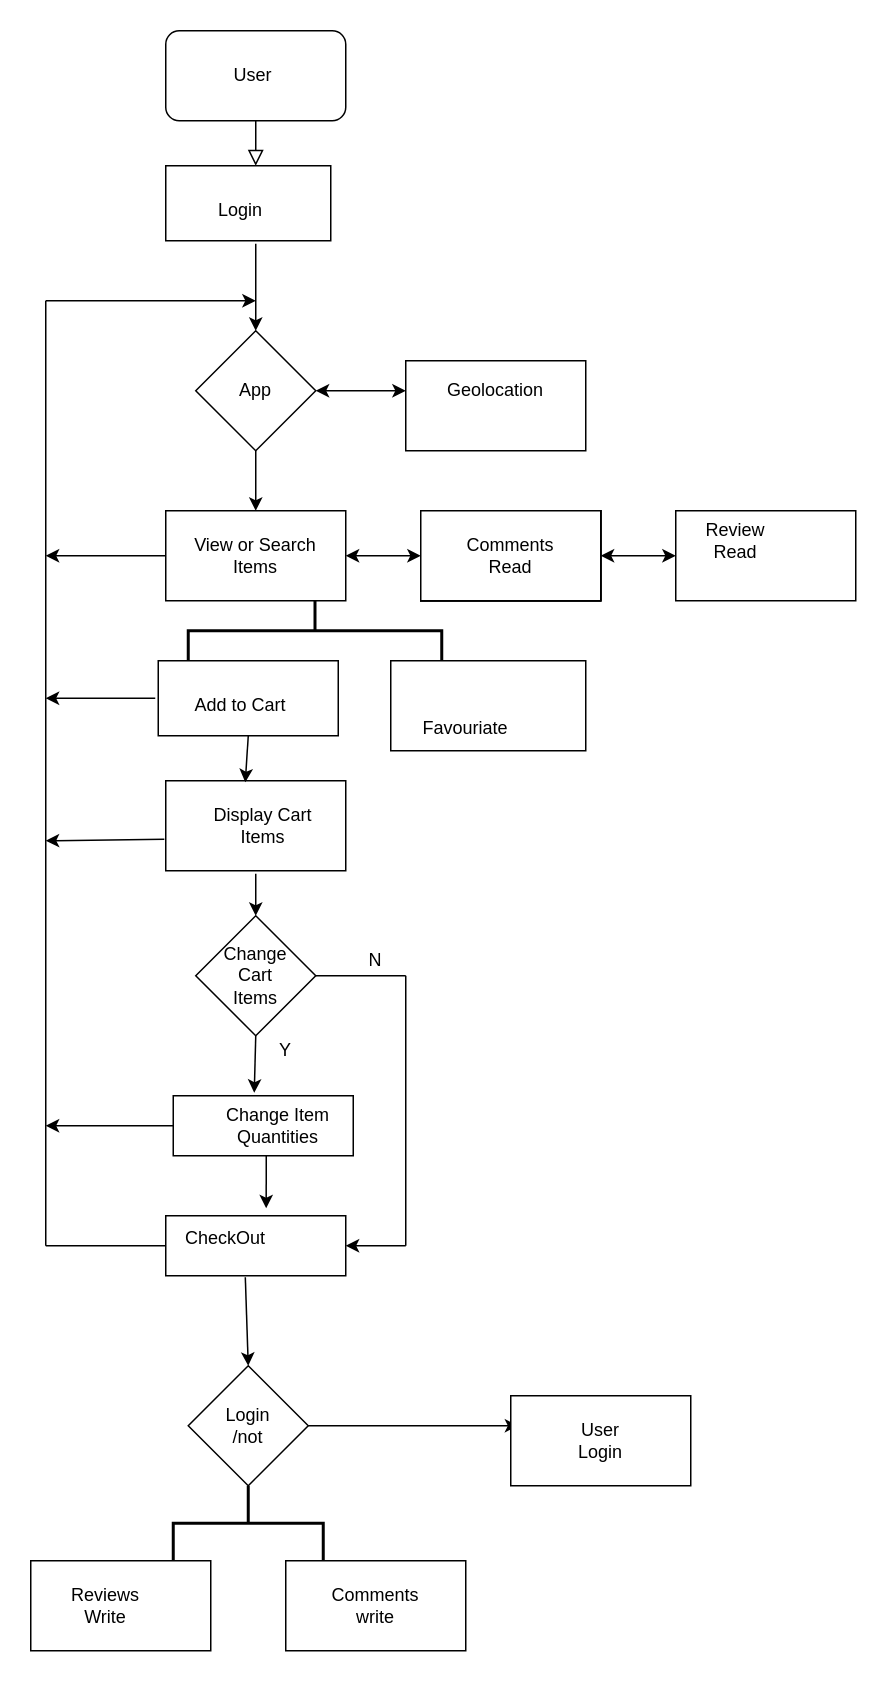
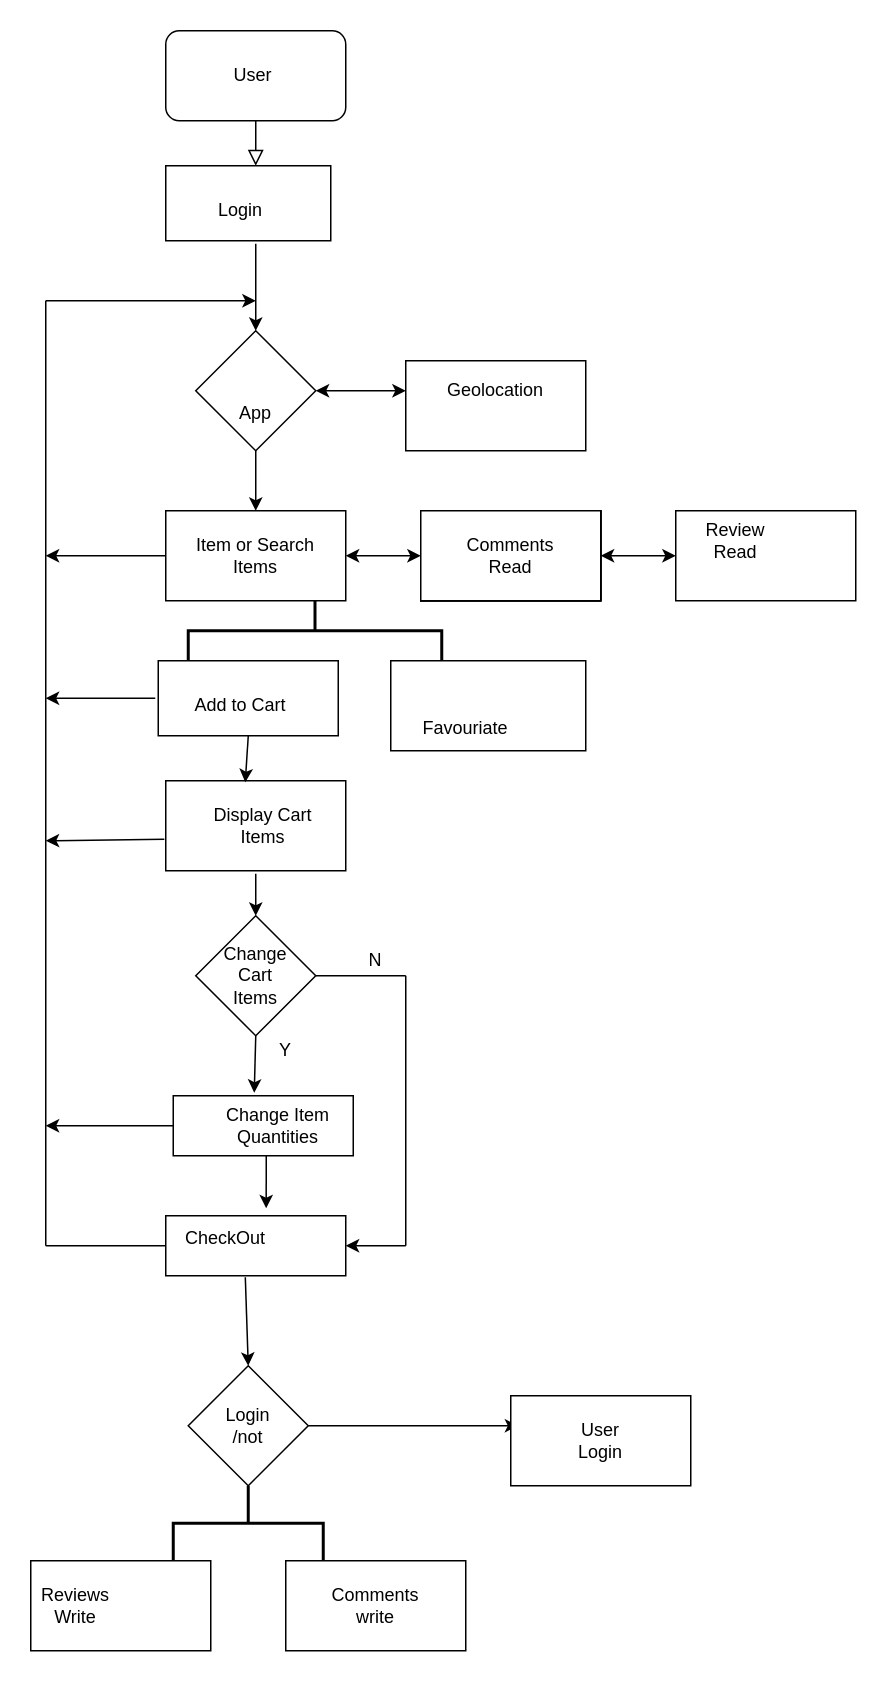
  <mxCell id="0" />
  <mxCell id="1" parent="0" />
  <mxCell id="2" value="" style="rounded=0;html=1;jettySize=auto;orthogonalLoop=1;fontSize=11;endArrow=block;endFill=0;endSize=8;strokeWidth=1;shadow=0;labelBackgroundColor=none;edgeStyle=orthogonalEdgeStyle;" parent="1" source="3" edge="1"><mxGeometry relative="1" as="geometry"><mxPoint x="170" y="110" as="targetPoint" /></mxGeometry></mxCell>
  <mxCell id="3" value="User&amp;nbsp;" style="rounded=1;whiteSpace=wrap;html=1;fontSize=12;glass=0;strokeWidth=1;shadow=0;" parent="1" vertex="1"><mxGeometry x="110" y="20" width="120" height="60" as="geometry" /></mxCell>
  <mxCell id="4" value="" style="rounded=0;whiteSpace=wrap;html=1;" vertex="1" parent="1"><mxGeometry x="110" y="110" width="110" height="50" as="geometry" /></mxCell>
  <mxCell id="5" value="Login" style="text;html=1;strokeColor=none;fillColor=none;align=center;verticalAlign=middle;whiteSpace=wrap;rounded=0;" vertex="1" parent="1"><mxGeometry x="140" y="130" width="40" height="20" as="geometry" /></mxCell>
  <mxCell id="6" value="" style="rhombus;whiteSpace=wrap;html=1;" vertex="1" parent="1"><mxGeometry x="130" y="220" width="80" height="80" as="geometry" /></mxCell>
- <mxCell id="7" value="App" style="text;html=1;strokeColor=none;fillColor=none;align=center;verticalAlign=middle;whiteSpace=wrap;rounded=0;" vertex="1" parent="1"><mxGeometry x="150" y="250" width="40" height="20" as="geometry" /></mxCell>
+ <mxCell id="7" value="App" style="text;html=1;strokeColor=none;fillColor=none;align=center;verticalAlign=middle;whiteSpace=wrap;rounded=0;" vertex="1" parent="1"><mxGeometry x="150" y="265" width="40" height="20" as="geometry" /></mxCell>
  <mxCell id="8" value="" style="endArrow=classic;html=1;entryX=0.5;entryY=0;entryDx=0;entryDy=0;" edge="1" parent="1" target="6"><mxGeometry width="50" height="50" relative="1" as="geometry"><mxPoint x="170" y="162" as="sourcePoint" /><mxPoint x="390" y="170" as="targetPoint" /></mxGeometry></mxCell>
  <mxCell id="9" value="" style="endArrow=classic;html=1;exitX=0.5;exitY=1;exitDx=0;exitDy=0;" edge="1" parent="1" source="6"><mxGeometry width="50" height="50" relative="1" as="geometry"><mxPoint x="340" y="220" as="sourcePoint" /><mxPoint x="170" y="340" as="targetPoint" /></mxGeometry></mxCell>
  <mxCell id="10" value="" style="rounded=0;whiteSpace=wrap;html=1;" vertex="1" parent="1"><mxGeometry x="110" y="340" width="120" height="60" as="geometry" /></mxCell>
- <mxCell id="11" value="View or Search Items" style="text;html=1;strokeColor=none;fillColor=none;align=center;verticalAlign=middle;whiteSpace=wrap;rounded=0;" vertex="1" parent="1"><mxGeometry x="120" y="360" width="100" height="20" as="geometry" /></mxCell>
+ <mxCell id="11" value="Item or Search Items" style="text;html=1;strokeColor=none;fillColor=none;align=center;verticalAlign=middle;whiteSpace=wrap;rounded=0;" vertex="1" parent="1"><mxGeometry x="120" y="360" width="100" height="20" as="geometry" /></mxCell>
  <mxCell id="12" value="" style="rounded=0;whiteSpace=wrap;html=1;" vertex="1" parent="1"><mxGeometry x="105" y="440" width="120" height="50" as="geometry" /></mxCell>
  <mxCell id="13" value="Add to Cart" style="text;html=1;strokeColor=none;fillColor=none;align=center;verticalAlign=middle;whiteSpace=wrap;rounded=0;" vertex="1" parent="1"><mxGeometry x="125" y="460" width="70" height="20" as="geometry" /></mxCell>
  <mxCell id="14" value="" style="rounded=0;whiteSpace=wrap;html=1;" vertex="1" parent="1"><mxGeometry x="110" y="520" width="120" height="60" as="geometry" /></mxCell>
  <mxCell id="15" value="Display Cart Items" style="text;html=1;strokeColor=none;fillColor=none;align=center;verticalAlign=middle;whiteSpace=wrap;rounded=0;" vertex="1" parent="1"><mxGeometry x="140" y="540" width="70" height="20" as="geometry" /></mxCell>
  <mxCell id="16" value="" style="rhombus;whiteSpace=wrap;html=1;" vertex="1" parent="1"><mxGeometry x="130" y="610" width="80" height="80" as="geometry" /></mxCell>
  <mxCell id="17" value="Change Cart Items" style="text;html=1;strokeColor=none;fillColor=none;align=center;verticalAlign=middle;whiteSpace=wrap;rounded=0;" vertex="1" parent="1"><mxGeometry x="150" y="640" width="40" height="20" as="geometry" /></mxCell>
  <mxCell id="18" value="" style="rounded=0;whiteSpace=wrap;html=1;" vertex="1" parent="1"><mxGeometry x="115" y="730" width="120" height="40" as="geometry" /></mxCell>
  <mxCell id="19" value="Change Item Quantities" style="text;html=1;strokeColor=none;fillColor=none;align=center;verticalAlign=middle;whiteSpace=wrap;rounded=0;" vertex="1" parent="1"><mxGeometry x="140" y="740" width="90" height="20" as="geometry" /></mxCell>
  <mxCell id="20" value="" style="rounded=0;whiteSpace=wrap;html=1;" vertex="1" parent="1"><mxGeometry x="110" y="810" width="120" height="40" as="geometry" /></mxCell>
  <mxCell id="21" value="CheckOut" style="text;html=1;strokeColor=none;fillColor=none;align=center;verticalAlign=middle;whiteSpace=wrap;rounded=0;" vertex="1" parent="1"><mxGeometry x="130" y="815" width="40" height="20" as="geometry" /></mxCell>
  <mxCell id="22" value="" style="endArrow=none;html=1;" edge="1" parent="1"><mxGeometry width="50" height="50" relative="1" as="geometry"><mxPoint x="30" y="830" as="sourcePoint" /><mxPoint x="110" y="830" as="targetPoint" /></mxGeometry></mxCell>
  <mxCell id="23" value="" style="endArrow=none;html=1;" edge="1" parent="1"><mxGeometry width="50" height="50" relative="1" as="geometry"><mxPoint x="30" y="830" as="sourcePoint" /><mxPoint x="30" y="200" as="targetPoint" /></mxGeometry></mxCell>
  <mxCell id="24" value="" style="endArrow=classic;html=1;" edge="1" parent="1"><mxGeometry width="50" height="50" relative="1" as="geometry"><mxPoint x="30" y="200" as="sourcePoint" /><mxPoint x="170" y="200" as="targetPoint" /></mxGeometry></mxCell>
  <mxCell id="25" value="" style="endArrow=classic;html=1;exitX=0;exitY=0.5;exitDx=0;exitDy=0;" edge="1" parent="1" source="10"><mxGeometry width="50" height="50" relative="1" as="geometry"><mxPoint x="340" y="380" as="sourcePoint" /><mxPoint x="30" y="370" as="targetPoint" /></mxGeometry></mxCell>
  <mxCell id="26" value="" style="endArrow=classic;html=1;" edge="1" parent="1"><mxGeometry width="50" height="50" relative="1" as="geometry"><mxPoint x="103" y="465" as="sourcePoint" /><mxPoint x="30" y="465" as="targetPoint" /></mxGeometry></mxCell>
  <mxCell id="27" value="" style="endArrow=classic;html=1;exitX=-0.008;exitY=0.65;exitDx=0;exitDy=0;exitPerimeter=0;" edge="1" parent="1" source="14"><mxGeometry width="50" height="50" relative="1" as="geometry"><mxPoint x="100" y="560" as="sourcePoint" /><mxPoint x="30" y="560" as="targetPoint" /></mxGeometry></mxCell>
  <mxCell id="28" value="" style="endArrow=classic;html=1;entryX=0.5;entryY=0;entryDx=0;entryDy=0;" edge="1" parent="1" target="16"><mxGeometry width="50" height="50" relative="1" as="geometry"><mxPoint x="170" y="582" as="sourcePoint" /><mxPoint x="390" y="640" as="targetPoint" /></mxGeometry></mxCell>
  <mxCell id="29" value="" style="endArrow=classic;html=1;exitX=0.5;exitY=1;exitDx=0;exitDy=0;entryX=0.45;entryY=-0.05;entryDx=0;entryDy=0;entryPerimeter=0;" edge="1" parent="1" source="16" target="18"><mxGeometry width="50" height="50" relative="1" as="geometry"><mxPoint x="340" y="690" as="sourcePoint" /><mxPoint x="390" y="640" as="targetPoint" /></mxGeometry></mxCell>
  <mxCell id="30" value="" style="endArrow=classic;html=1;entryX=0.558;entryY=-0.125;entryDx=0;entryDy=0;entryPerimeter=0;" edge="1" parent="1" target="20"><mxGeometry width="50" height="50" relative="1" as="geometry"><mxPoint x="177" y="770" as="sourcePoint" /><mxPoint x="170" y="800" as="targetPoint" /></mxGeometry></mxCell>
  <mxCell id="31" value="" style="endArrow=none;html=1;exitX=1;exitY=0.5;exitDx=0;exitDy=0;" edge="1" parent="1" source="16"><mxGeometry width="50" height="50" relative="1" as="geometry"><mxPoint x="340" y="690" as="sourcePoint" /><mxPoint x="270" y="650" as="targetPoint" /></mxGeometry></mxCell>
  <mxCell id="32" value="" style="endArrow=none;html=1;" edge="1" parent="1"><mxGeometry width="50" height="50" relative="1" as="geometry"><mxPoint x="270" y="650" as="sourcePoint" /><mxPoint x="270" y="830" as="targetPoint" /></mxGeometry></mxCell>
  <mxCell id="33" value="" style="endArrow=classic;html=1;entryX=1;entryY=0.5;entryDx=0;entryDy=0;" edge="1" parent="1" target="20"><mxGeometry width="50" height="50" relative="1" as="geometry"><mxPoint x="270" y="830" as="sourcePoint" /><mxPoint x="390" y="640" as="targetPoint" /></mxGeometry></mxCell>
  <mxCell id="34" value="N" style="text;html=1;strokeColor=none;fillColor=none;align=center;verticalAlign=middle;whiteSpace=wrap;rounded=0;" vertex="1" parent="1"><mxGeometry x="230" y="630" width="40" height="20" as="geometry" /></mxCell>
  <mxCell id="35" value="Y" style="text;html=1;strokeColor=none;fillColor=none;align=center;verticalAlign=middle;whiteSpace=wrap;rounded=0;" vertex="1" parent="1"><mxGeometry x="170" y="680" width="40" height="40" as="geometry" /></mxCell>
  <mxCell id="36" value="" style="endArrow=classic;html=1;exitX=0;exitY=0.5;exitDx=0;exitDy=0;" edge="1" parent="1" source="18"><mxGeometry width="50" height="50" relative="1" as="geometry"><mxPoint x="340" y="690" as="sourcePoint" /><mxPoint x="30" y="750" as="targetPoint" /></mxGeometry></mxCell>
  <mxCell id="37" value="" style="endArrow=classic;html=1;exitX=0.5;exitY=1;exitDx=0;exitDy=0;entryX=0.442;entryY=0.017;entryDx=0;entryDy=0;entryPerimeter=0;" edge="1" parent="1" source="12" target="14"><mxGeometry width="50" height="50" relative="1" as="geometry"><mxPoint x="340" y="530" as="sourcePoint" /><mxPoint x="390" y="480" as="targetPoint" /></mxGeometry></mxCell>
  <mxCell id="38" value="" style="rhombus;whiteSpace=wrap;html=1;" vertex="1" parent="1"><mxGeometry x="125" y="910" width="80" height="80" as="geometry" /></mxCell>
  <mxCell id="39" value="Login&lt;br&gt;/not" style="text;html=1;strokeColor=none;fillColor=none;align=center;verticalAlign=middle;whiteSpace=wrap;rounded=0;" vertex="1" parent="1"><mxGeometry x="150" y="940" width="30" height="20" as="geometry" /></mxCell>
  <mxCell id="40" value="" style="endArrow=classic;html=1;" edge="1" parent="1"><mxGeometry width="50" height="50" relative="1" as="geometry"><mxPoint x="205" y="950" as="sourcePoint" /><mxPoint x="345" y="950" as="targetPoint" /></mxGeometry></mxCell>
  <mxCell id="41" value="" style="rounded=0;whiteSpace=wrap;html=1;" vertex="1" parent="1"><mxGeometry x="190" y="1040" width="120" height="60" as="geometry" /></mxCell>
  <mxCell id="42" value="" style="rounded=0;whiteSpace=wrap;html=1;" vertex="1" parent="1"><mxGeometry x="20" y="1040" width="120" height="60" as="geometry" /></mxCell>
- <mxCell id="43" value="Reviews&lt;br&gt;Write" style="text;html=1;strokeColor=none;fillColor=none;align=center;verticalAlign=middle;whiteSpace=wrap;rounded=0;" vertex="1" parent="1"><mxGeometry x="50" y="1060" width="40" height="20" as="geometry" /></mxCell>
+ <mxCell id="43" value="Reviews&lt;br&gt;Write" style="text;html=1;strokeColor=none;fillColor=none;align=center;verticalAlign=middle;whiteSpace=wrap;rounded=0;" vertex="1" parent="1"><mxGeometry x="30" y="1060" width="40" height="20" as="geometry" /></mxCell>
  <mxCell id="44" value="Comments write" style="text;html=1;strokeColor=none;fillColor=none;align=center;verticalAlign=middle;whiteSpace=wrap;rounded=0;" vertex="1" parent="1"><mxGeometry x="230" y="1060" width="40" height="20" as="geometry" /></mxCell>
  <mxCell id="45" value="" style="strokeWidth=2;html=1;shape=mxgraph.flowchart.annotation_2;align=left;labelPosition=right;pointerEvents=1;direction=south;" vertex="1" parent="1"><mxGeometry x="115" y="990" width="100" height="50" as="geometry" /></mxCell>
  <mxCell id="46" value="" style="rounded=0;whiteSpace=wrap;html=1;" vertex="1" parent="1"><mxGeometry x="280" y="340" width="120" height="60" as="geometry" /></mxCell>
  <mxCell id="47" value="" style="rounded=0;whiteSpace=wrap;html=1;" vertex="1" parent="1"><mxGeometry x="280" y="340" width="120" height="60" as="geometry" /></mxCell>
  <mxCell id="48" value="" style="rounded=0;whiteSpace=wrap;html=1;" vertex="1" parent="1"><mxGeometry x="280" y="340" width="120" height="60" as="geometry" /></mxCell>
  <mxCell id="49" value="" style="rounded=0;whiteSpace=wrap;html=1;" vertex="1" parent="1"><mxGeometry x="280" y="340" width="120" height="60" as="geometry" /></mxCell>
  <mxCell id="50" value="Comments Read" style="text;html=1;strokeColor=none;fillColor=none;align=center;verticalAlign=middle;whiteSpace=wrap;rounded=0;" vertex="1" parent="1"><mxGeometry x="320" y="360" width="40" height="20" as="geometry" /></mxCell>
  <mxCell id="51" value="" style="rounded=0;whiteSpace=wrap;html=1;" vertex="1" parent="1"><mxGeometry x="450" y="340" width="120" height="60" as="geometry" /></mxCell>
  <mxCell id="52" value="Review&lt;br&gt;Read" style="text;html=1;strokeColor=none;fillColor=none;align=center;verticalAlign=middle;whiteSpace=wrap;rounded=0;" vertex="1" parent="1"><mxGeometry x="470" y="350" width="40" height="20" as="geometry" /></mxCell>
  <mxCell id="53" value="" style="rounded=0;whiteSpace=wrap;html=1;" vertex="1" parent="1"><mxGeometry x="340" y="930" width="120" height="60" as="geometry" /></mxCell>
  <mxCell id="54" value="User Login" style="text;html=1;strokeColor=none;fillColor=none;align=center;verticalAlign=middle;whiteSpace=wrap;rounded=0;" vertex="1" parent="1"><mxGeometry x="380" y="950" width="40" height="20" as="geometry" /></mxCell>
  <mxCell id="55" value="" style="endArrow=classic;startArrow=classic;html=1;exitX=1;exitY=0.5;exitDx=0;exitDy=0;entryX=0;entryY=0.5;entryDx=0;entryDy=0;" edge="1" parent="1" source="10" target="49"><mxGeometry width="50" height="50" relative="1" as="geometry"><mxPoint x="230" y="400" as="sourcePoint" /><mxPoint x="280" y="350" as="targetPoint" /></mxGeometry></mxCell>
  <mxCell id="56" value="" style="endArrow=classic;startArrow=classic;html=1;entryX=0;entryY=0.5;entryDx=0;entryDy=0;exitX=1;exitY=0.5;exitDx=0;exitDy=0;" edge="1" parent="1" source="49" target="51"><mxGeometry width="50" height="50" relative="1" as="geometry"><mxPoint x="310" y="470" as="sourcePoint" /><mxPoint x="360" y="420" as="targetPoint" /></mxGeometry></mxCell>
  <mxCell id="57" value="" style="rounded=0;whiteSpace=wrap;html=1;" vertex="1" parent="1"><mxGeometry x="270" y="240" width="120" height="60" as="geometry" /></mxCell>
  <mxCell id="58" value="Geolocation" style="text;html=1;strokeColor=none;fillColor=none;align=center;verticalAlign=middle;whiteSpace=wrap;rounded=0;" vertex="1" parent="1"><mxGeometry x="310" y="250" width="40" height="20" as="geometry" /></mxCell>
  <mxCell id="59" value="" style="rounded=0;whiteSpace=wrap;html=1;" vertex="1" parent="1"><mxGeometry x="260" y="440" width="130" height="60" as="geometry" /></mxCell>
  <mxCell id="60" value="Favouriate" style="text;html=1;strokeColor=none;fillColor=none;align=center;verticalAlign=middle;whiteSpace=wrap;rounded=0;" vertex="1" parent="1"><mxGeometry x="290" y="475" width="40" height="20" as="geometry" /></mxCell>
  <mxCell id="61" value="" style="strokeWidth=2;html=1;shape=mxgraph.flowchart.annotation_2;align=left;labelPosition=right;pointerEvents=1;direction=south;" vertex="1" parent="1"><mxGeometry x="125" y="400" width="169" height="40" as="geometry" /></mxCell>
  <mxCell id="62" value="" style="endArrow=classic;startArrow=classic;html=1;exitX=1;exitY=0.5;exitDx=0;exitDy=0;" edge="1" parent="1" source="6"><mxGeometry width="50" height="50" relative="1" as="geometry"><mxPoint x="310" y="320" as="sourcePoint" /><mxPoint x="270" y="260" as="targetPoint" /></mxGeometry></mxCell>
  <mxCell id="63" value="" style="endArrow=classic;html=1;exitX=0.442;exitY=1.025;exitDx=0;exitDy=0;exitPerimeter=0;entryX=0.5;entryY=0;entryDx=0;entryDy=0;" edge="1" parent="1" source="20" target="38"><mxGeometry width="50" height="50" relative="1" as="geometry"><mxPoint x="320" y="1000" as="sourcePoint" /><mxPoint x="370" y="950" as="targetPoint" /></mxGeometry></mxCell>
